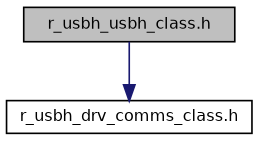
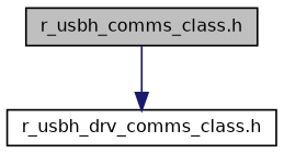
  digraph {
    node [color=black fontname=Helvetica fontsize=10 shape=record style=filled]
-   n1 [fillcolor=grey75 fontcolor=black height=0.2 label="r_usbh_usbh_class.h" width=0.4]
+   n1 [fillcolor=grey75 fontcolor=black height=0.2 label="r_usbh_comms_class.h" width=0.4]
    n2 [fillcolor=white height=0.2 label="r_usbh_drv_comms_class.h" width=0.4]
    n1 -> n2 [color=midnightblue fontname=Helvetica fontsize=10 labelfontname=Helvetica labelfontsize=10 style=solid]
  }
